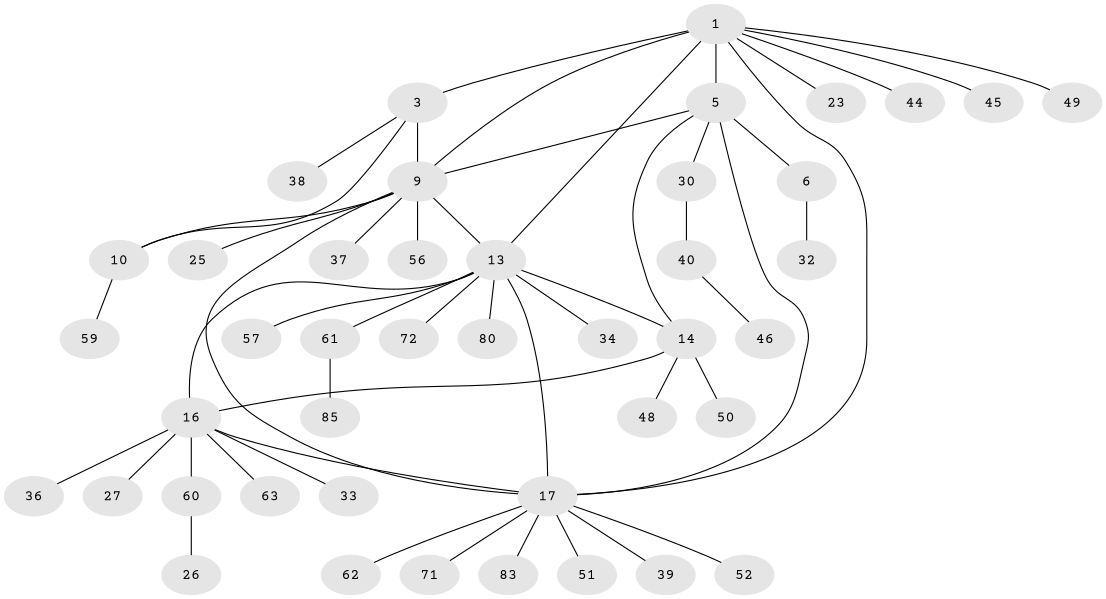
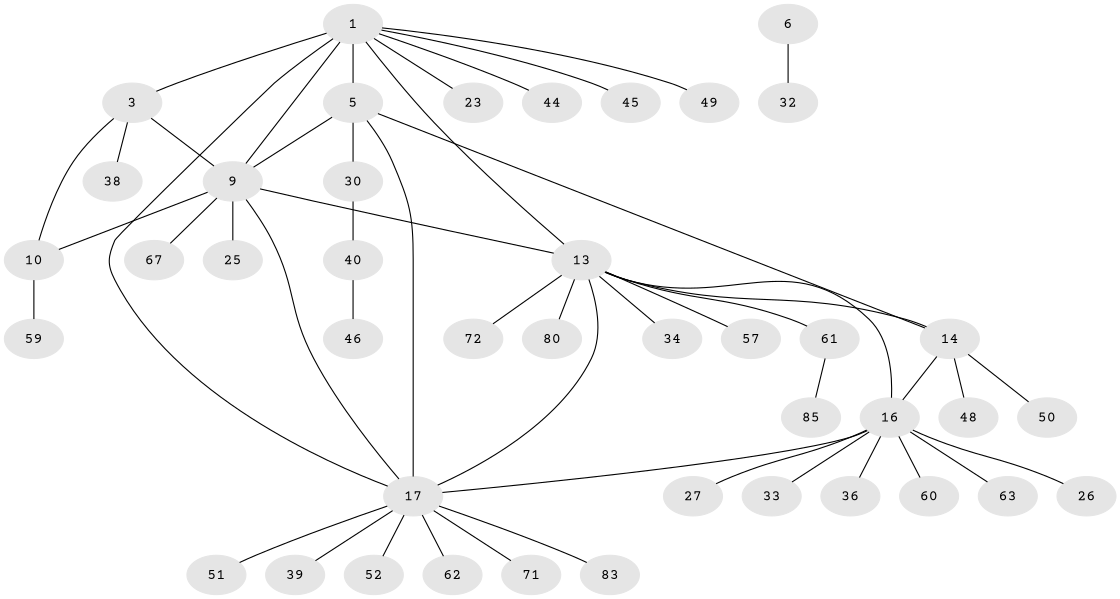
  graph {
    fontname="Courier Prime"
    node [color=gray90 fontname="Courier Prime" style=filled]
    edge [fontname="Courier Prime"]
    1 [super="+2+28+55"]
    3 [super="+11+70"]
    5 [super="+7+51+21"]
    9 [super="+12+22+67"]
    13 [super="+54"]
    17 [super="+19+18+20"]
    23 [super="+82"]
    44
    45
    49
    10 [super="+53+43"]
    38
    6
    14 [super="+15+35"]
    30
    25
-   37 [super="+78"]
-   56
+   37 [super="+78" label=67]
    16
    34 [super="+41"]
    57
    61 [super="+76"]
    72
    80
    n25 [label=51]
    39 [super="+73"]
    52
    62
    71
    83
    59
    32
    48
    50
    40
    26
    27 [super="+69+42"]
    33
    36
    60
    63
    85
    46
    1 -- 3 [weight=3]
    1 -- 5
    1 -- 9
    1 -- 13
    1 -- 17
    1 -- 23
    1 -- 44
    1 -- 45
    1 -- 49
    3 -- 9 [weight=2]
    3 -- 10
    3 -- 38
    5 -- 9
    5 -- 17
-   5 -- 6 [weight=3]
    5 -- 14
    5 -- 30
    9 -- 13
    9 -- 17
    9 -- 10 [weight=2]
    9 -- 25
    9 -- 37
-   9 -- 56
    13 -- 17
    13 -- 14 [weight=2]
    13 -- 16
    13 -- 34
    13 -- 57
    13 -- 61
    13 -- 72
    13 -- 80
    17 -- n25
    17 -- 39
    17 -- 52
    17 -- 62
    17 -- 71
    17 -- 83
    10 -- 59
    6 -- 32
    14 -- 16 [weight=2]
    14 -- 48
    14 -- 50
    30 -- 40
    16 -- 17
-   60 -- 26
+   16 -- 26
    16 -- 27
    16 -- 33
    16 -- 36
    16 -- 60
    16 -- 63
    61 -- 85
    40 -- 46
  }
